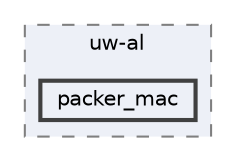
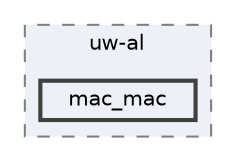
  digraph {
    compound=true
-   n1 [color=grey25 fillcolor="#edf0f7" fontname=Helvetica fontsize=10 height=0.2 label=packer_mac shape=box style="filled,bold" width=0.4]
+   n1 [color=grey25 fillcolor="#edf0f7" fontname=Helvetica fontsize=10 height=0.2 label=mac_mac shape=box style="filled,bold" width=0.4]
    subgraph cluster_1 {
      bgcolor="#edf0f7"
      fontname=Helvetica
      fontsize=10
      label="uw-al"
      pencolor=grey50
      style="filled,dashed"
      n1
    }
  }
